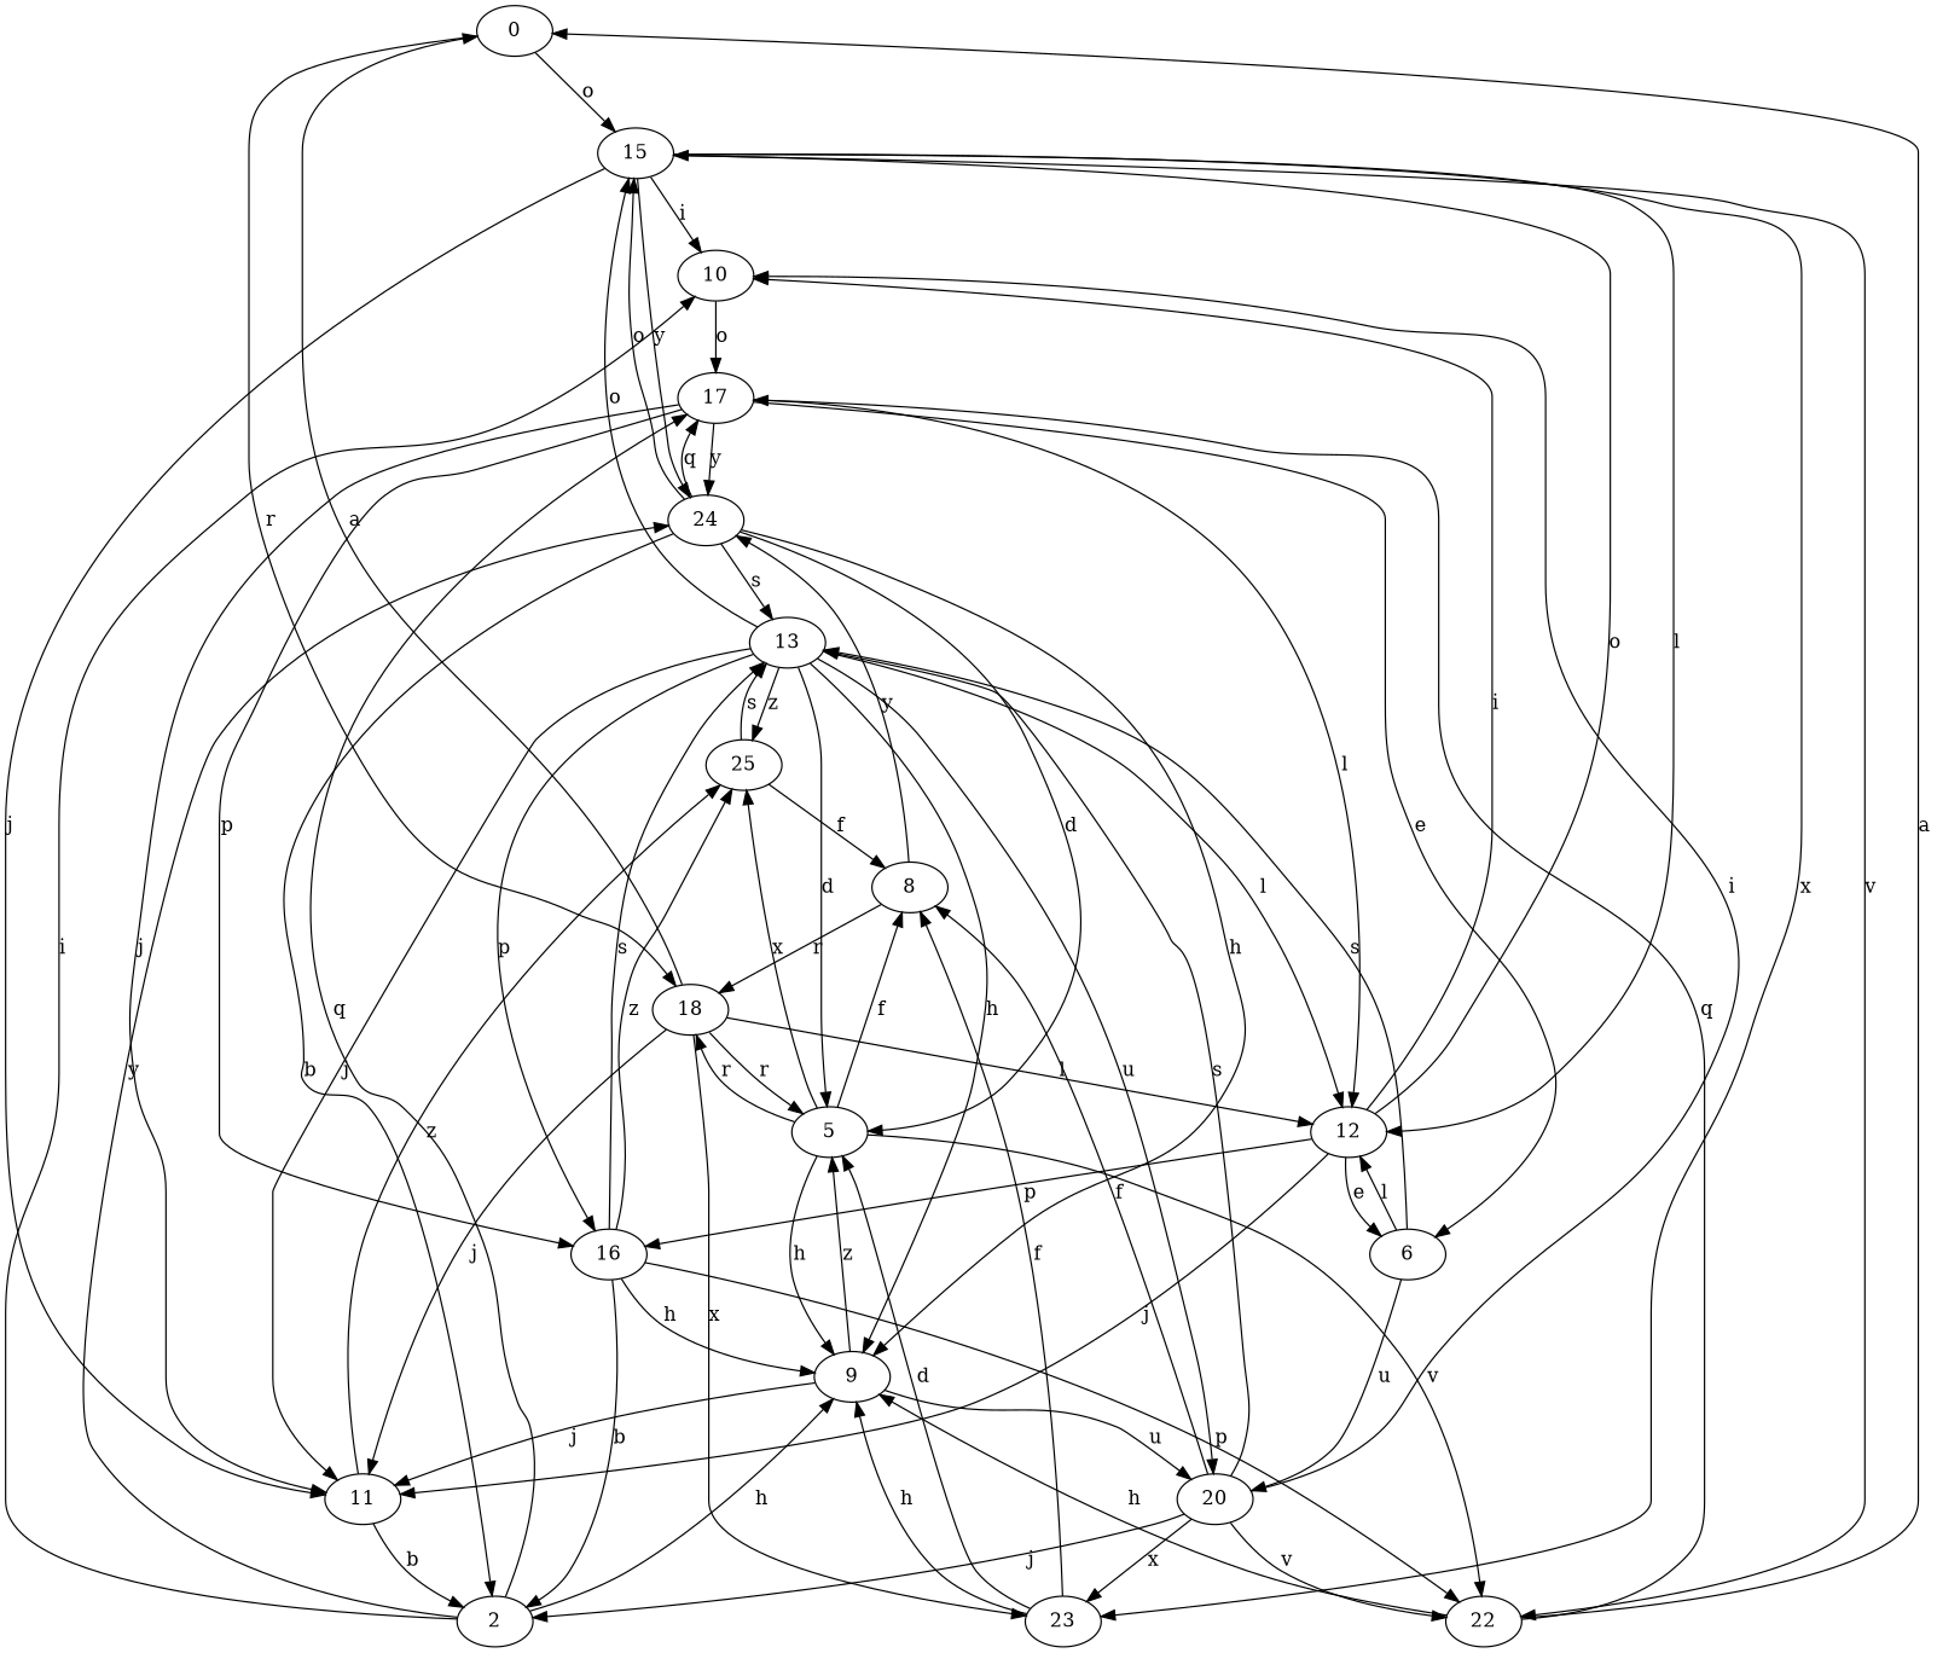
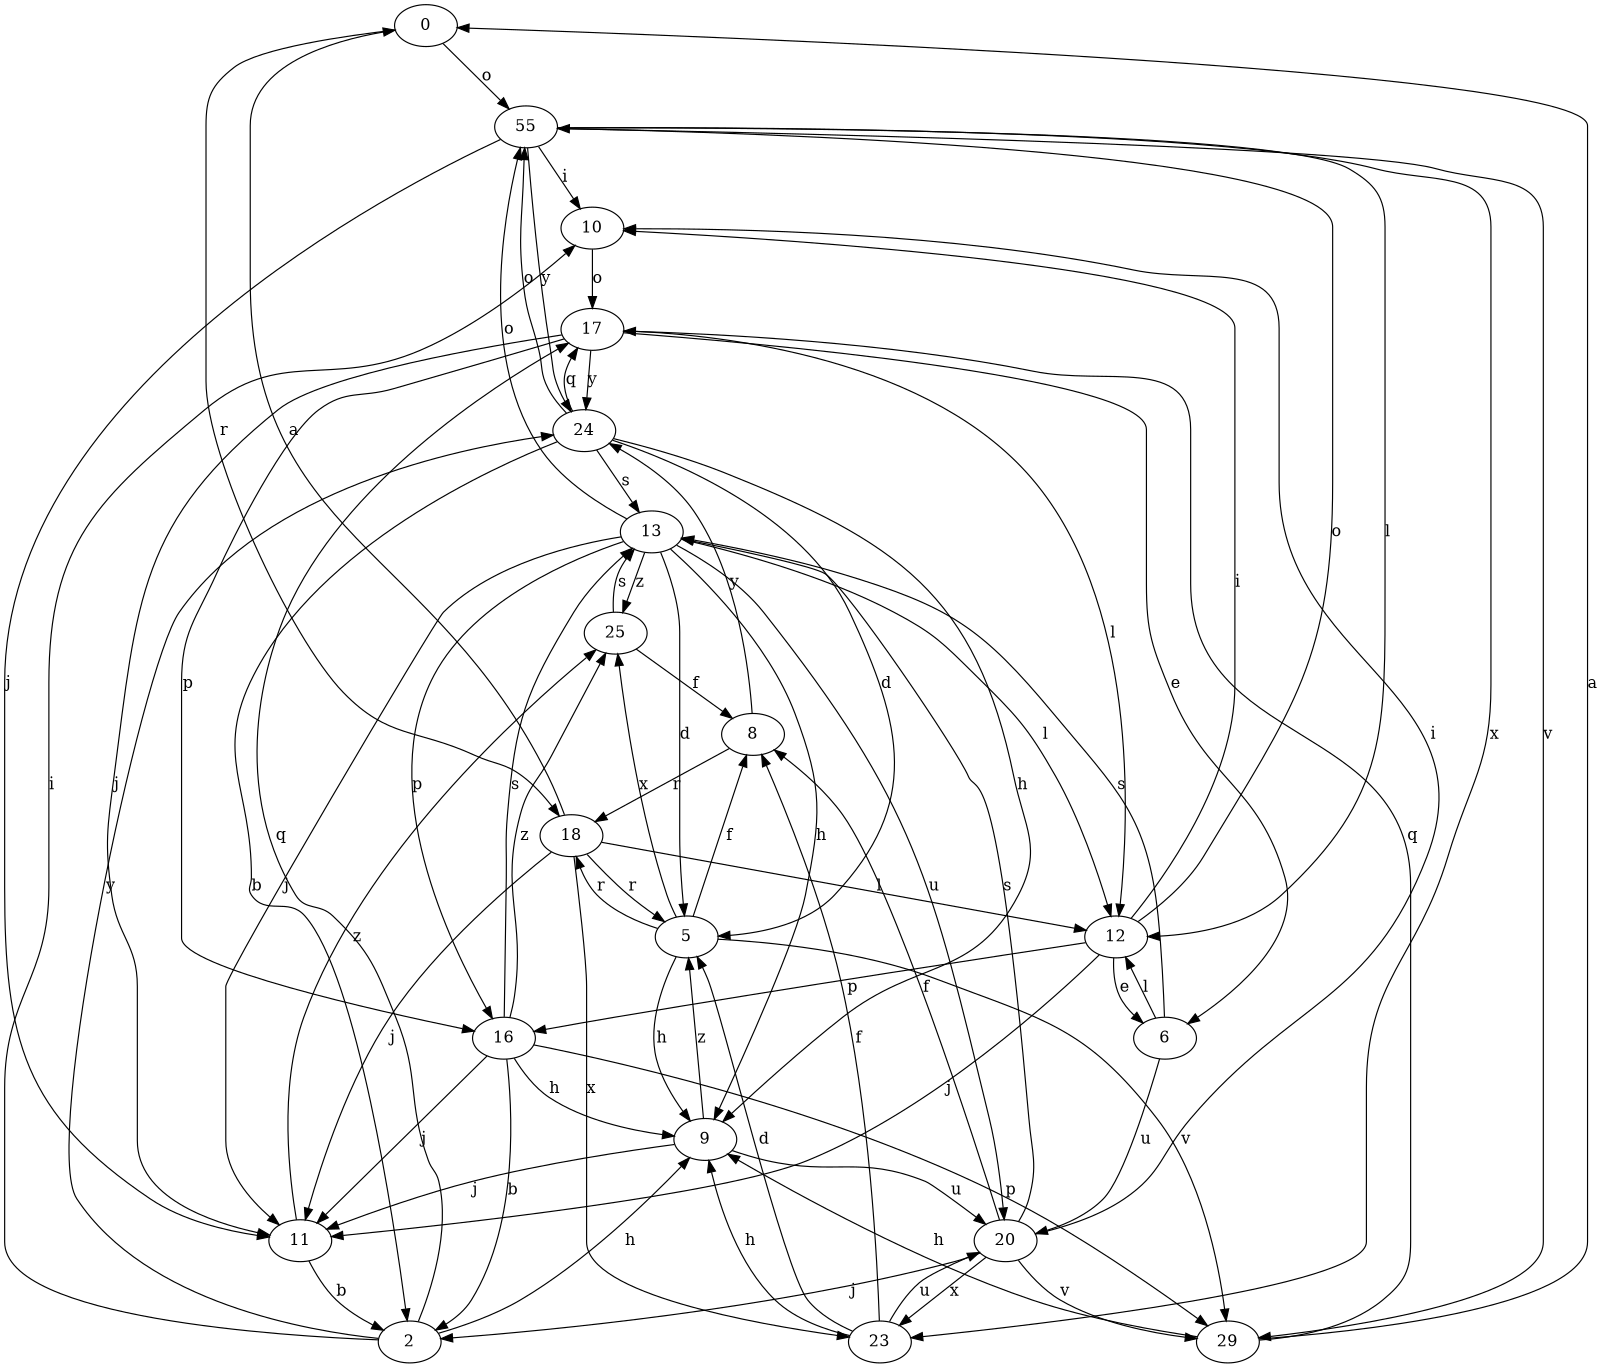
  strict digraph {
    0
-   15
+   15 [label=55]
    18
    10
    24
-   22
+   22 [label=29]
    12
    11
    23
    5
    2
    9
    17
    20
    6
    16
    n17 [label=13]
    8
    25
    0 -> 15 [label=o]
    0 -> 18 [label=r]
    15 -> 10 [label=i]
    15 -> 24 [label=y]
    15 -> 22 [label=v]
    15 -> 12 [label=l]
    15 -> 11 [label=j]
    15 -> 23 [label=x]
    18 -> 0 [label=a]
    18 -> 12 [label=l]
    18 -> 11 [label=j]
    18 -> 23 [label=x]
    18 -> 5 [label=r]
    10 -> 17 [label=o]
    24 -> 15 [label=o]
    24 -> 5 [label=d]
    24 -> 2 [label=b]
    24 -> 9 [label=h]
    24 -> 17 [label=q]
    24 -> n17 [label=s]
    22 -> 0 [label=a]
    22 -> 9 [label=h]
    22 -> 17 [label=q]
    12 -> 15 [label=o]
    12 -> 10 [label=i]
    12 -> 11 [label=j]
    12 -> 6 [label=e]
    12 -> 16 [label=p]
    11 -> 2 [label=b]
    11 -> 25 [label=z]
    23 -> 5 [label=d]
    23 -> 9 [label=h]
+   23 -> 20 [label=u]
    23 -> 8 [label=f]
    5 -> 18 [label=r]
    5 -> 22 [label=v]
    5 -> 9 [label=h]
    5 -> 8 [label=f]
    5 -> 25 [label=x]
    2 -> 10 [label=i]
    2 -> 24 [label=y]
    2 -> 9 [label=h]
    2 -> 17 [label=q]
    9 -> 11 [label=j]
    9 -> 5 [label=z]
    9 -> 20 [label=u]
    17 -> 24 [label=y]
    17 -> 12 [label=l]
    17 -> 11 [label=j]
    17 -> 6 [label=e]
    17 -> 16 [label=p]
    20 -> 10 [label=i]
    20 -> 22 [label=v]
    20 -> 23 [label=x]
    20 -> 2 [label=j]
    20 -> n17 [label=s]
    20 -> 8 [label=f]
    6 -> 12 [label=l]
    6 -> 20 [label=u]
    6 -> n17 [label=s]
    16 -> 22 [label=p]
+   16 -> 11 [label=j]
    16 -> 2 [label=b]
    16 -> 9 [label=h]
    16 -> n17 [label=s]
    16 -> 25 [label=z]
    n17 -> 15 [label=o]
    n17 -> 12 [label=l]
    n17 -> 11 [label=j]
    n17 -> 5 [label=d]
    n17 -> 9 [label=h]
    n17 -> 20 [label=u]
    n17 -> 16 [label=p]
    n17 -> 25 [label=z]
    8 -> 18 [label=r]
    8 -> 24 [label=y]
    25 -> n17 [label=s]
    25 -> 8 [label=f]
  }
